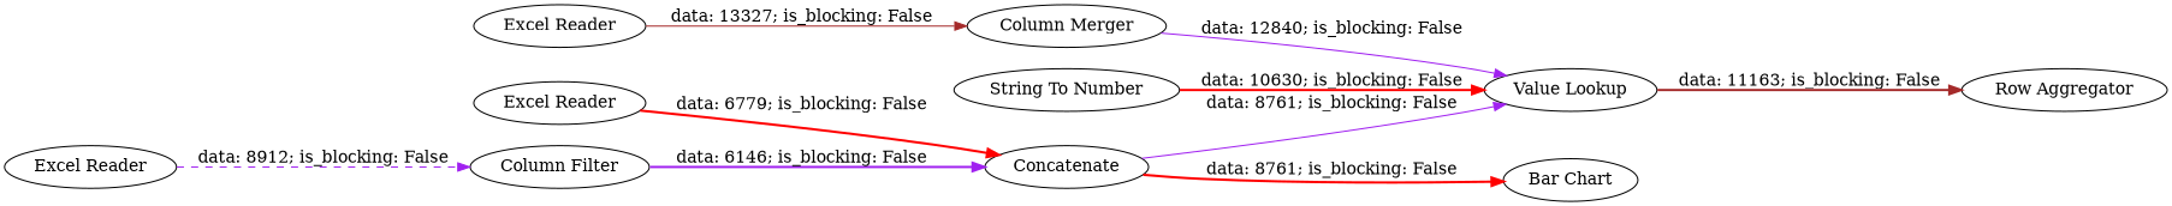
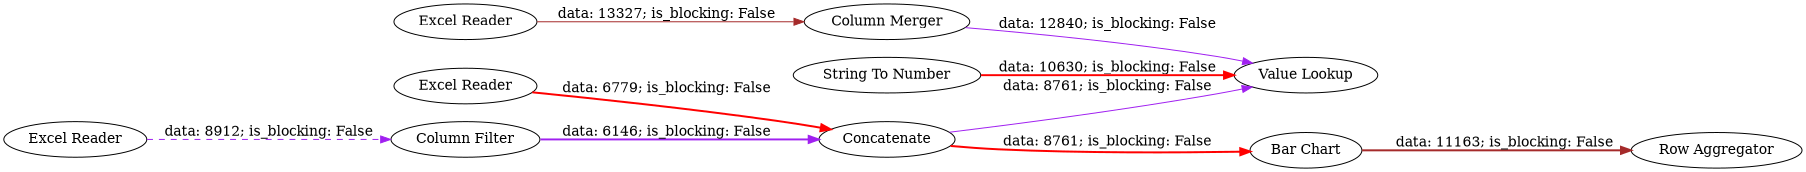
  digraph {
    rankdir=LR
    edge [color=purple style=bold]
    n1 [label="String To Number"]
    n2 [label="Value Lookup"]
    n3 [label="Row Aggregator"]
    n4 [label="Excel Reader"]
    n5 [label=Concatenate]
    n6 [label="Bar Chart"]
    n7 [label="Excel Reader"]
    n8 [label="Column Merger"]
    n9 [label="Column Filter"]
    n10 [label="Excel Reader"]
    n1 -> n2 [color=red label="data: 10630; is_blocking: False"]
-   n2 -> n3 [color=brown label="data: 11163; is_blocking: False"]
+   n6 -> n3 [color=brown label="data: 11163; is_blocking: False"]
    n4 -> n5 [color=red label="data: 6779; is_blocking: False"]
    n5 -> n2 [label="data: 8761; is_blocking: False" style=solid]
    n5 -> n6 [color=red label="data: 8761; is_blocking: False"]
    n7 -> n8 [color=brown label="data: 13327; is_blocking: False" style=solid]
    n8 -> n2 [label="data: 12840; is_blocking: False" style=solid]
    n9 -> n5 [label="data: 6146; is_blocking: False"]
    n10 -> n9 [label="data: 8912; is_blocking: False" style=dashed]
  }
